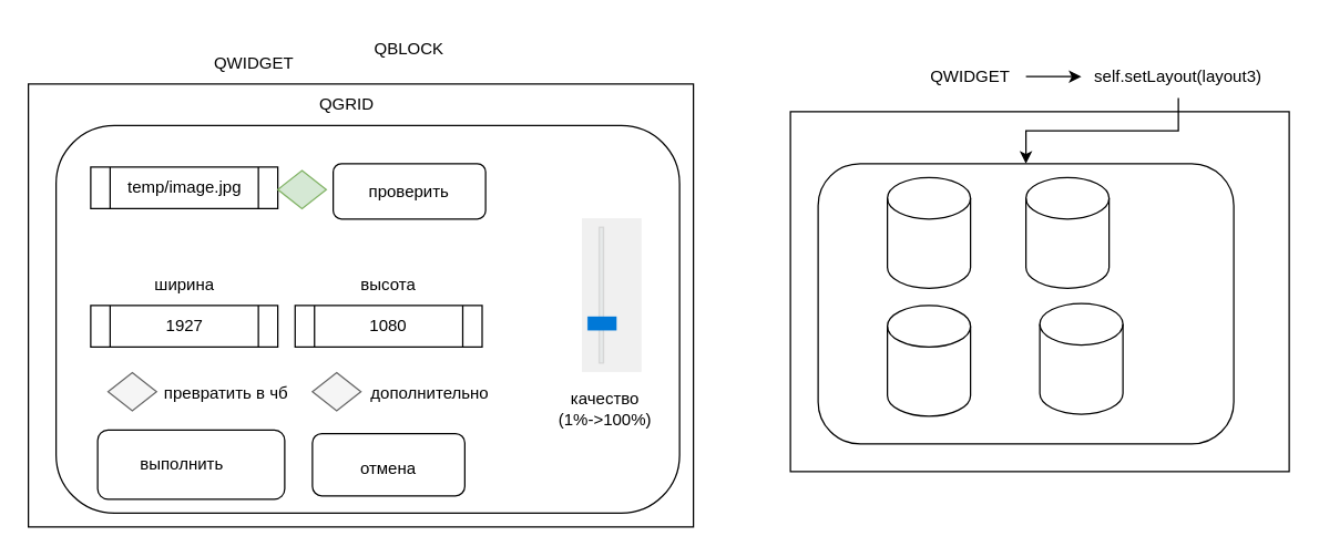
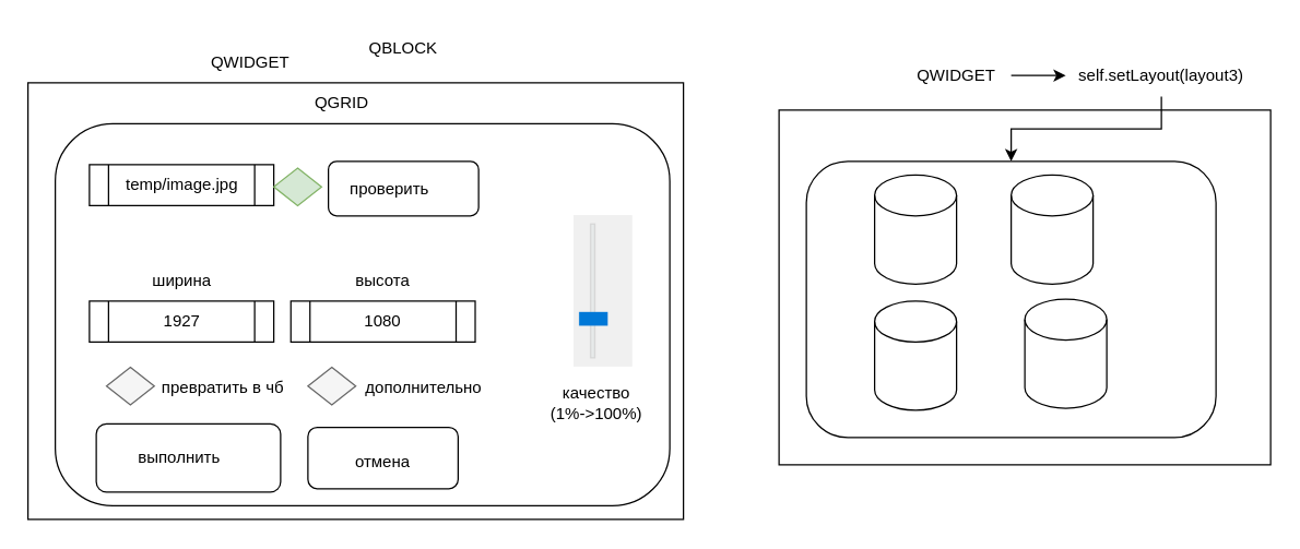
  <mxCell id="0" />
  <mxCell id="1" parent="0" />
  <mxCell id="2" value="" style="rounded=0;whiteSpace=wrap;html=1;" parent="1" vertex="1"><mxGeometry x="20" y="60" width="480" height="320" as="geometry" /></mxCell>
  <mxCell id="3" value="" style="rounded=1;whiteSpace=wrap;html=1;" vertex="1" parent="1"><mxGeometry x="40" y="90" width="450" height="280" as="geometry" /></mxCell>
  <mxCell id="4" value="" style="rounded=1;whiteSpace=wrap;html=1;" parent="1" vertex="1"><mxGeometry x="70" y="310" width="135" height="50" as="geometry" /></mxCell>
  <mxCell id="5" value="выполнить" style="text;html=1;strokeColor=none;fillColor=none;align=center;verticalAlign=middle;whiteSpace=wrap;rounded=0;" parent="1" vertex="1"><mxGeometry x="97.5" y="320" width="66.25" height="30" as="geometry" /></mxCell>
  <mxCell id="6" value="" style="rounded=1;whiteSpace=wrap;html=1;" parent="1" vertex="1"><mxGeometry x="240" y="117.5" width="110" height="40" as="geometry" /></mxCell>
- <mxCell id="7" value="проверить" style="text;html=1;strokeColor=none;fillColor=none;align=center;verticalAlign=middle;whiteSpace=wrap;rounded=0;" parent="1" vertex="1"><mxGeometry x="260" y="127.5" width="70" height="20" as="geometry" /></mxCell>
+ <mxCell id="7" value="проверить" style="text;html=1;strokeColor=none;fillColor=none;align=center;verticalAlign=middle;whiteSpace=wrap;rounded=0;" parent="1" vertex="1"><mxGeometry x="250" y="127.5" width="70" height="20" as="geometry" /></mxCell>
  <mxCell id="8" value="" style="rounded=1;whiteSpace=wrap;html=1;" parent="1" vertex="1"><mxGeometry x="225" y="312.5" width="110" height="45" as="geometry" /></mxCell>
  <mxCell id="9" value="" style="shape=process;whiteSpace=wrap;html=1;backgroundOutline=1;" parent="1" vertex="1"><mxGeometry x="65" y="120" width="135" height="30" as="geometry" /></mxCell>
  <mxCell id="10" value="отмена" style="text;html=1;strokeColor=none;fillColor=none;align=center;verticalAlign=middle;whiteSpace=wrap;rounded=0;" parent="1" vertex="1"><mxGeometry x="250" y="322.5" width="60" height="30" as="geometry" /></mxCell>
  <mxCell id="11" value="temp/image.jpg" style="text;html=1;strokeColor=none;fillColor=none;align=center;verticalAlign=middle;whiteSpace=wrap;rounded=0;" parent="1" vertex="1"><mxGeometry x="97.5" y="105" width="70" height="60" as="geometry" /></mxCell>
  <mxCell id="12" value="" style="shape=image;verticalLabelPosition=bottom;labelBackgroundColor=default;verticalAlign=top;aspect=fixed;imageAspect=0;image=data:image/png,iVBORw0KGgoAAAANSUhEUgAAACsAAABvCAYAAAB1lDm6AAAAAXNSR0IArs4c6QAAAARnQU1BAACxjwv8YQUAAAAJcEhZcwAADsMAAA7DAcdvqGQAAADhSURBVHhe7dxBCoJAGEDhqRMUuGlO2hE86bQRmhso6t+qVdazJt4Hg//yIYMgOB5qrWNqxDGuTTCWYizl5adBKSWmVc45Jt6mO3vuumXtzT1LMZZiLMVYirEUYynGUoylGEsxlmIsxViKsRRjKcZSjKUYSzGWYizFWIqxFGMpxlKMpRhLMZZiLMVYirEUYynGUpqKffrY99TfYvqcer3E9B63AcVYirEUYylNxW46rvI4/XEfht8/rvItxlKMpRhLMZZiLMVYirEUYynGUoyl/H/s/Ao+r7350xuKsRRjGSlNNsgl5SD/peMAAAAASUVORK5CYII=;" parent="1" vertex="1"><mxGeometry x="420" y="157.5" width="43" height="111" as="geometry" /></mxCell>
  <mxCell id="13" value="качество (1%-&amp;gt;100%)" style="text;html=1;strokeColor=none;fillColor=none;align=center;verticalAlign=middle;whiteSpace=wrap;rounded=0;" parent="1" vertex="1"><mxGeometry x="400" y="280" width="73" height="30" as="geometry" /></mxCell>
  <mxCell id="14" value="" style="rhombus;whiteSpace=wrap;html=1;fillColor=#d5e8d4;strokeColor=#82b366;" parent="1" vertex="1"><mxGeometry x="200" y="122.5" width="35" height="27.5" as="geometry" /></mxCell>
  <mxCell id="15" value="" style="shape=process;whiteSpace=wrap;html=1;backgroundOutline=1;" parent="1" vertex="1"><mxGeometry x="65" y="220" width="135" height="30" as="geometry" /></mxCell>
  <mxCell id="16" value="" style="shape=process;whiteSpace=wrap;html=1;backgroundOutline=1;" parent="1" vertex="1"><mxGeometry x="212.5" y="220" width="135" height="30" as="geometry" /></mxCell>
  <mxCell id="17" value="ширина" style="text;html=1;strokeColor=none;fillColor=none;align=center;verticalAlign=middle;whiteSpace=wrap;rounded=0;" parent="1" vertex="1"><mxGeometry x="103" y="190" width="60" height="30" as="geometry" /></mxCell>
  <mxCell id="18" value="высота" style="text;html=1;strokeColor=none;fillColor=none;align=center;verticalAlign=middle;whiteSpace=wrap;rounded=0;" parent="1" vertex="1"><mxGeometry x="250" y="190" width="60" height="30" as="geometry" /></mxCell>
  <mxCell id="19" value="1927" style="text;html=1;strokeColor=none;fillColor=none;align=center;verticalAlign=middle;whiteSpace=wrap;rounded=0;" parent="1" vertex="1"><mxGeometry x="102.5" y="220" width="60" height="30" as="geometry" /></mxCell>
  <mxCell id="20" value="1080" style="text;html=1;strokeColor=none;fillColor=none;align=center;verticalAlign=middle;whiteSpace=wrap;rounded=0;" parent="1" vertex="1"><mxGeometry x="250" y="220" width="60" height="30" as="geometry" /></mxCell>
  <mxCell id="21" value="" style="rhombus;whiteSpace=wrap;html=1;fillColor=#f5f5f5;fontColor=#333333;strokeColor=#666666;" parent="1" vertex="1"><mxGeometry x="77.5" y="268.5" width="35" height="27.5" as="geometry" /></mxCell>
  <mxCell id="22" value="превратить в чб" style="text;html=1;strokeColor=none;fillColor=none;align=center;verticalAlign=middle;whiteSpace=wrap;rounded=0;" parent="1" vertex="1"><mxGeometry x="112.5" y="268.5" width="100" height="30" as="geometry" /></mxCell>
  <mxCell id="23" value="" style="rhombus;whiteSpace=wrap;html=1;fillColor=#f5f5f5;fontColor=#333333;strokeColor=#666666;" vertex="1" parent="1"><mxGeometry x="225" y="268.5" width="35" height="27.5" as="geometry" /></mxCell>
  <mxCell id="24" value="дополнительно" style="text;html=1;strokeColor=none;fillColor=none;align=center;verticalAlign=middle;whiteSpace=wrap;rounded=0;" vertex="1" parent="1"><mxGeometry x="260" y="268.5" width="100" height="30" as="geometry" /></mxCell>
  <mxCell id="25" value="" style="rounded=0;whiteSpace=wrap;html=1;" vertex="1" parent="1"><mxGeometry x="570" y="80" width="360" height="260" as="geometry" /></mxCell>
  <mxCell id="26" value="QWIDGET" style="text;html=1;strokeColor=none;fillColor=none;align=center;verticalAlign=middle;whiteSpace=wrap;rounded=0;" vertex="1" parent="1"><mxGeometry x="670" y="40" width="60" height="30" as="geometry" /></mxCell>
  <mxCell id="27" style="edgeStyle=orthogonalEdgeStyle;rounded=0;orthogonalLoop=1;jettySize=auto;html=1;entryX=0.5;entryY=0;entryDx=0;entryDy=0;" edge="1" parent="1" source="28" target="30"><mxGeometry relative="1" as="geometry" /></mxCell>
  <mxCell id="28" value="self.setLayout(layout3)" style="text;html=1;strokeColor=none;fillColor=none;align=center;verticalAlign=middle;whiteSpace=wrap;rounded=0;" vertex="1" parent="1"><mxGeometry x="820" y="40" width="60" height="30" as="geometry" /></mxCell>
  <mxCell id="29" value="" style="endArrow=classic;html=1;rounded=0;" edge="1" parent="1"><mxGeometry width="50" height="50" relative="1" as="geometry"><mxPoint x="740" y="54.66" as="sourcePoint" /><mxPoint x="780" y="54.66" as="targetPoint" /></mxGeometry></mxCell>
  <mxCell id="30" value="" style="rounded=1;whiteSpace=wrap;html=1;" vertex="1" parent="1"><mxGeometry x="590" y="117.5" width="300" height="202.5" as="geometry" /></mxCell>
  <mxCell id="31" value="" style="shape=cylinder3;whiteSpace=wrap;html=1;boundedLbl=1;backgroundOutline=1;size=15;" vertex="1" parent="1"><mxGeometry x="740" y="127.5" width="60" height="80" as="geometry" /></mxCell>
  <mxCell id="32" value="" style="shape=cylinder3;whiteSpace=wrap;html=1;boundedLbl=1;backgroundOutline=1;size=15;" vertex="1" parent="1"><mxGeometry x="640" y="127.5" width="60" height="80" as="geometry" /></mxCell>
  <mxCell id="33" value="" style="shape=cylinder3;whiteSpace=wrap;html=1;boundedLbl=1;backgroundOutline=1;size=15;" vertex="1" parent="1"><mxGeometry x="750" y="218.5" width="60" height="80" as="geometry" /></mxCell>
  <mxCell id="34" value="" style="shape=cylinder3;whiteSpace=wrap;html=1;boundedLbl=1;backgroundOutline=1;size=15;" vertex="1" parent="1"><mxGeometry x="640" y="220" width="60" height="80" as="geometry" /></mxCell>
  <mxCell id="35" value="QWIDGET" style="text;html=1;strokeColor=none;fillColor=none;align=center;verticalAlign=middle;whiteSpace=wrap;rounded=0;" vertex="1" parent="1"><mxGeometry x="152.5" y="30" width="60" height="30" as="geometry" /></mxCell>
  <mxCell id="36" value="QGRID" style="text;html=1;strokeColor=none;fillColor=none;align=center;verticalAlign=middle;whiteSpace=wrap;rounded=0;" vertex="1" parent="1"><mxGeometry x="220" y="60" width="60" height="30" as="geometry" /></mxCell>
  <mxCell id="37" value="QBLOCK" style="text;html=1;strokeColor=none;fillColor=none;align=center;verticalAlign=middle;whiteSpace=wrap;rounded=0;" vertex="1" parent="1"><mxGeometry x="265" y="20" width="60" height="30" as="geometry" /></mxCell>
